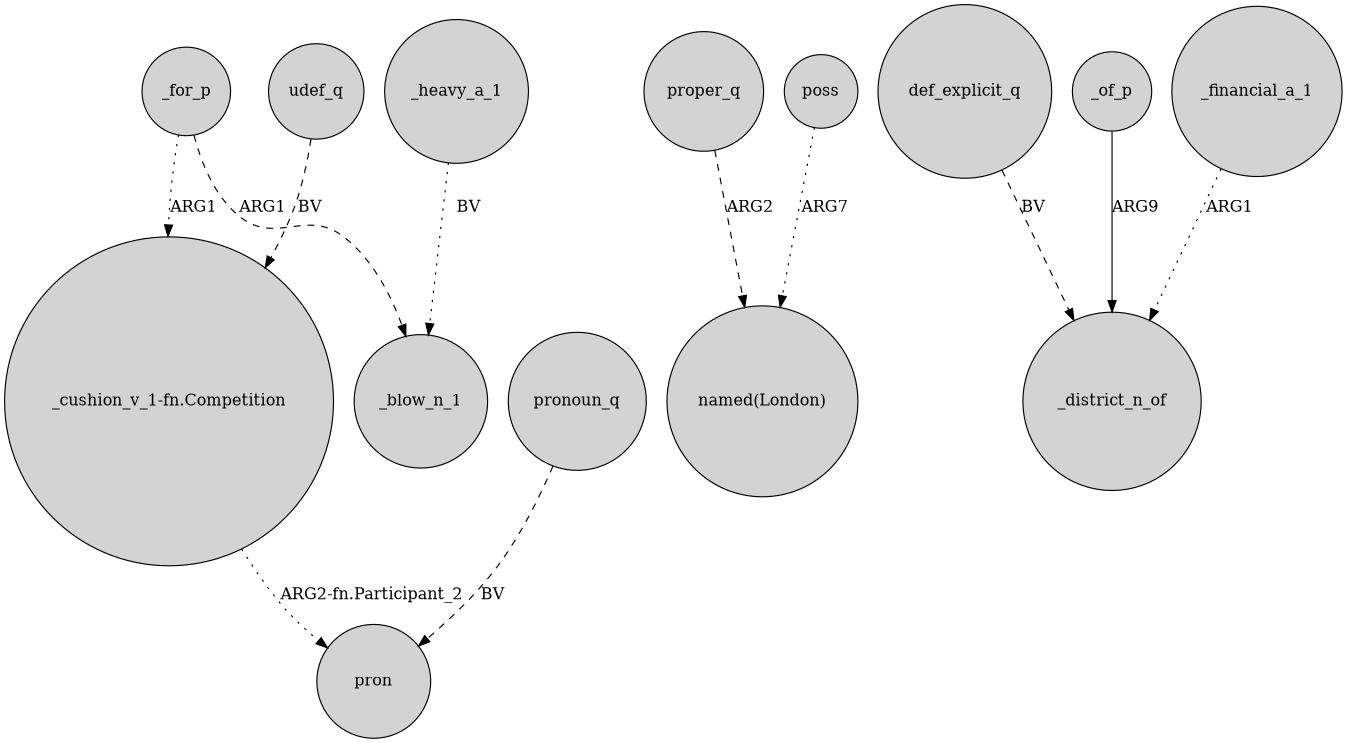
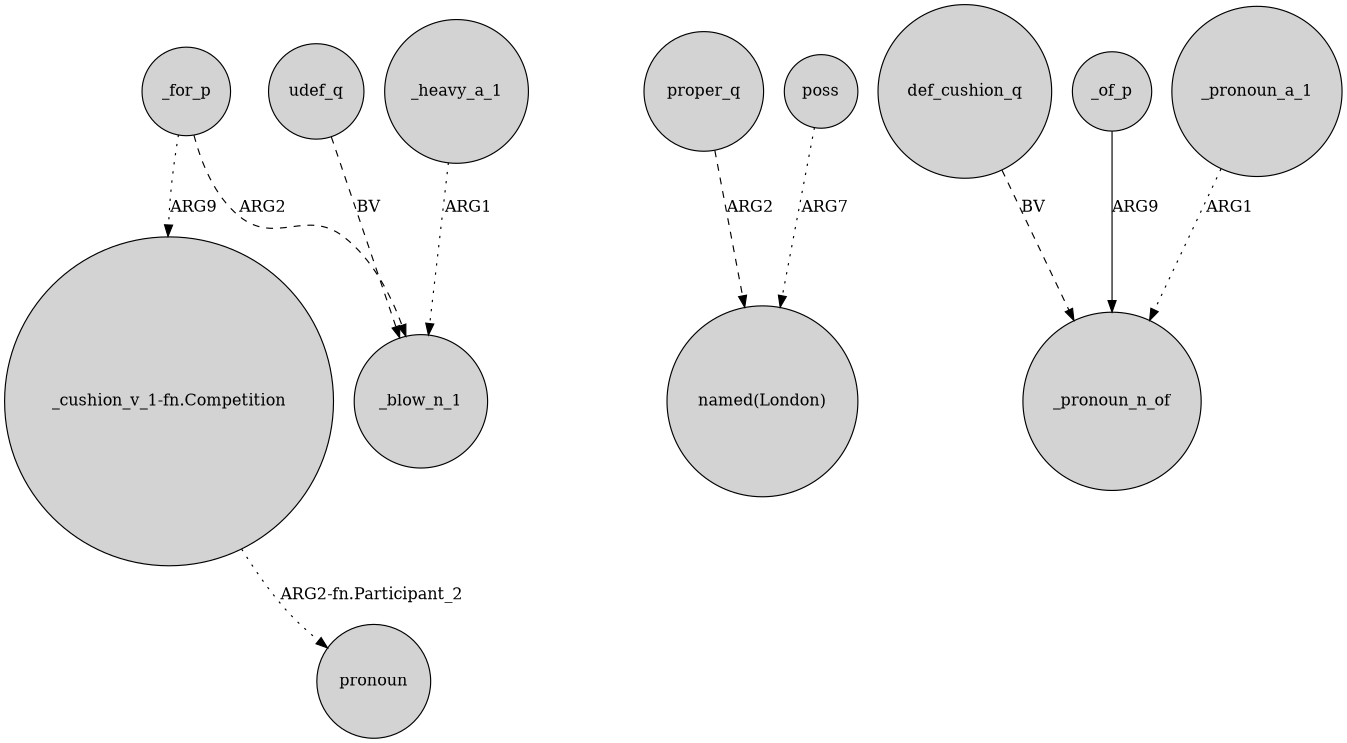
  digraph {
    node [shape=circle style=filled]
    edge [style=dashed]
    _for_p
    _blow_n_1
    "_cushion_v_1-fn.Competition"
-   pron
+   pron [label=pronoun]
    udef_q
    _heavy_a_1
    proper_q
    "named(London)"
-   def_explicit_q
-   _district_n_of
+   def_explicit_q [label=def_cushion_q]
+   _district_n_of [label=_pronoun_n_of]
    poss
    _of_p
-   pronoun_q
-   _financial_a_1
-   _for_p -> _blow_n_1 [label=ARG1]
-   _for_p -> "_cushion_v_1-fn.Competition" [label=ARG1 style=dotted]
+   _financial_a_1 [label=_pronoun_a_1]
+   _for_p -> _blow_n_1 [label=ARG2]
+   _for_p -> "_cushion_v_1-fn.Competition" [label=ARG9 style=dotted]
    "_cushion_v_1-fn.Competition" -> pron [label="ARG2-fn.Participant_2" style=dotted]
-   udef_q -> "_cushion_v_1-fn.Competition" [label=BV]
-   _heavy_a_1 -> _blow_n_1 [label=BV style=dotted]
+   udef_q -> _blow_n_1 [label=BV]
+   _heavy_a_1 -> _blow_n_1 [label=ARG1 style=dotted]
    proper_q -> "named(London)" [label=ARG2]
    def_explicit_q -> _district_n_of [label=BV]
    poss -> "named(London)" [label=ARG7 style=dotted]
    _of_p -> _district_n_of [label=ARG9 style=solid]
-   pronoun_q -> pron [label=BV]
    _financial_a_1 -> _district_n_of [label=ARG1 style=dotted]
  }
